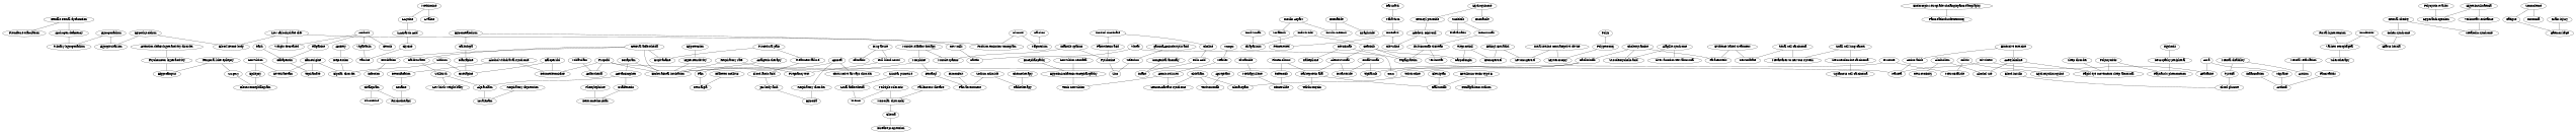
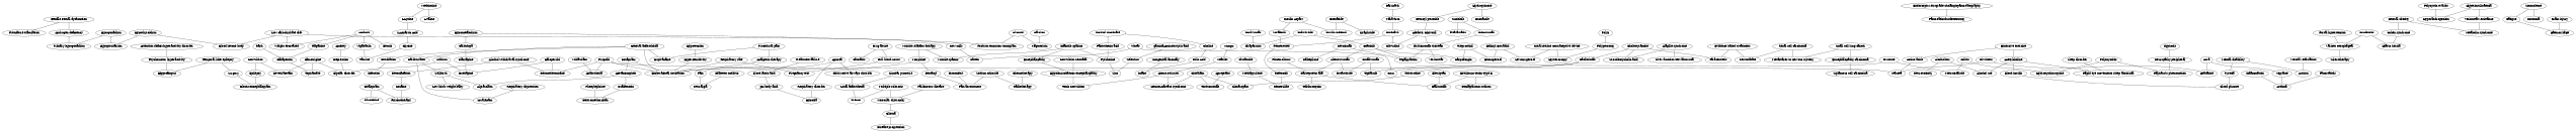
  strict graph {
    edge [level=1 weight=200.8]
    n1 [label=Hypothyroidism src_id=178664 weight=0.0002475037591637818]
    n2 [label=Hypopituitarism src_id=178634 weight=0.00024214067880025609]
    n3 [label="Blood ketone body" level=1 src_id=172233 weight=0.0019077967078955991]
    n4 [label=Polyp level=1 src_id=183789 weight=0.0005333674048336311]
    n5 [label=Polypectomy src_id=183791 weight=0.0001429336741023957]
    n6 [label=Hysteroscopy level=1 src_id=178691 weight=0.001127987778172091]
    n7 [label=Midazolam level=1 src_id=669 weight=0.000541975982716127]
    n8 [label=Anaesthesia level=1 src_id=170206 weight=0.0006670966920062927]
    n9 [label=Hypogonadism src_id=178597 weight=0.0002717529476831292]
    n10 [label="Primary hypogonadism" src_id=184079 weight=0.00018536900576133144]
    n11 [label=Sunitinib src_id=1251 weight=0.00014619365088806177]
    n12 [label=Denosumab src_id=5719 weight=0.00012194666996839021]
    n13 [label=Pitavastatin level=1 src_id=7821 weight=0.0014078828408266187]
    n14 [label="Ibritumomab tiuxetan" level=1 src_id=75 weight=0.0005489593038499381]
    n15 [label=Pegfilgrastim level=1 src_id=19 weight=0.0007400238987361521]
    n16 [label=Vorinostat level=1 src_id=2413 weight=0.001465998426312485]
    n17 [label="Intra-uterine contraceptive device" level=1 src_id=179325 weight=0.0005350495030549507]
    n18 [label=Levonorgestrel src_id=357 weight=0.00026220768291672787]
    n19 [label="General anaesthesia" level=1 src_id=177267 weight=0.0012487243809056043]
    n20 [label=Barbiturates src_id=171262 weight=0.00030118982233764236]
    n21 [label=Extubation src_id=176387 weight=0.00023104223786010405]
    n22 [label="Endotracheal intubation" level=1 src_id=175952 weight=0.0029660700067151513]
    n23 [label=Bupivacaine src_id=288 weight=0.000289045012379047]
    n24 [label=Stillbirth level=1 src_id=186413 weight=0.0006284999975112089]
    n25 [label=Infection level=1 src_id=178954 weight=0.0012917527731238355]
    n26 [label="Low birth weight baby" level=1 src_id=180135 weight=0.0006785934607492133]
    n27 [label=Alprazolam src_id=393 weight=0.0002944208289397098]
    n28 [label="Treatment failure" level=1 src_id=187369 weight=0.0006234276661359166]
    n29 [label="Blood lactic acid" level=1 src_id=172243 weight=0.0006881795770136929]
    n30 [label="pH body fluid" src_id=183313 weight=0.000304001607753685]
    n31 [label=Hypoxia level=1 src_id=178678 weight=0.0009980073700937649]
    n32 [label="Respiratory rate" src_id=185143 weight=0.0002960840929200103]
    n33 [label="Pregnancy test" src_id=184020 weight=0.0003908930626847476]
    n34 [label=Methionine src_id=126 weight=0.00028588933607054455]
    n35 [label="L-Lysine" src_id=116 weight=0.0004764052375782675]
    n36 [label="L-Valine" level=1 src_id=153 weight=0.0006020632171143106]
    n37 [label="L-Aspartic Acid" src_id=120 weight=0.00029054416747288663]
    n38 [label=Glycine src_id=137 weight=0.0002617352273012198]
    n39 [label="Diabetes mellitus" level=1 src_id=175126 weight=0.0008816931859982706]
    n40 [label=Neuralgia src_id=181702 weight=0.00044865445525778236]
    n41 [label=Kyphosis level=1 src_id=179643 weight=0.0006475076635930889]
    n42 [label="Neuropathy peripheral" src_id=181766 weight=0.00025312764452300974]
    n43 [label="Raynaud's phenomenon" src_id=184805 weight=0.00017377809205901227]
    n44 [label=Pimecrolimus level=1 src_id=327 weight=0.00092747679905103]
    n45 [label=Rofecoxib src_id=520 weight=0.00011731472173842926]
    n46 [label="Darbepoetin alfa" level=1 src_id=12 weight=0.0005315049695105913]
    n47 [label=Nimesulide src_id=4466 weight=0.00012066700129915585]
    n48 [label=Efalizumab src_id=90 weight=0.0003455121563629616]
    n49 [label=Telithromycin level=1 src_id=962 weight=0.0008744693749667707]
    n50 [label="Ethinyl Estradiol" src_id=963 weight=0.00029197118264912556]
    n51 [label=Etonogestrel src_id=285 weight=0.00017087955237593961]
    n52 [label="Excessive exercise" src_id=176247 weight=0.000322094346434717]
    n53 [label="Amino acids" src_id=8309 weight=0.00024486909369206993]
    n54 [label=Acetylcholine level=1 src_id=2951 weight=0.000634890939121891]
    n55 [label=Nausea level=1 src_id=181546 weight=0.0008344175358535528]
    n56 [label="Alcohol use" src_id=169962 weight=0.0002558657597040696]
    n57 [label="Rapid eye movements sleep abnormal" src_id=184785 weight=0.0003171356409042116]
    n58 [label="Blood insulin" src_id=172218 weight=0.000308889632089204]
    n59 [label="Blood glucose" src_id=172153 weight=0.00025119396567084736]
    n60 [label=Acidosis src_id=169637 weight=0.000424542515939381]
    n61 [label=Vigabatrin level=1 src_id=1064 weight=0.0007308523807714253]
    n62 [label=Tiagabine src_id=892 weight=0.00040487335678035985]
    n63 [label=Ketosis level=1 src_id=179595 weight=0.0005548317846352088]
    n64 [label="Weight decreased" src_id=188823 weight=0.0002987069737517675]
    n65 [label=Taurine src_id=1860 weight=0.00016994231857871784]
    n66 [label=Gabapentin src_id=982 weight=0.0005049320663625765]
    n67 [label=Topiramate src_id=264 weight=0.0004606091458321802]
    n68 [label="Alagille syndrome" src_id=169931 weight="8.252355142642772e-05"]
    n69 [label="Liver function test abnormal" src_id=180084 weight=0.00014244402158439308]
    n70 [label="Ursodeoxycholic acid" src_id=1519 weight=0.00014573861715726504]
    n71 [label=Pancreaticoduodenectomy src_id=182721 weight=0.000153247297884743]
    n72 [label=Darunavir level=1 src_id=1247 weight=0.0005902503988959882]
    n73 [label=Maraviroc src_id=4557 weight=0.00013875594537845996]
    n74 [label=Entecavir level=1 src_id=431 weight=0.0022958742536426267]
    n75 [label=Clevudine src_id=5745 weight=0.00040021192736947096]
    n76 [label=Pemetrexed level=1 src_id=629 weight=0.000907526626246892]
    n77 [label=Convulsion level=1 src_id=174366 weight=0.0014914133970943108]
    n78 [label=Epilepsy level=1 src_id=176107 weight=0.001158093665565596]
    n79 [label=Levetiracetam src_id=1186 weight=0.0003456160517404579]
    n80 [label=Electroencephalogram level=1 src_id=175720 weight=0.0007517507294296713]
    n81 [label=Alcoholism src_id=169973 weight=0.0003291026334517091]
    n82 [label=Neurotoxicity level=1 src_id=181782 weight=0.0005119542707599713]
    n83 [label="Drug abuse" level=1 src_id=175347 weight=0.0007267522280016231]
    n84 [label="Full blood count" src_id=176934 weight=0.0002406821228452093]
    n85 [label=Cannabis level=1 src_id=240914 weight=0.0007002452967615758]
    n86 [label="Portal hypertension" level=1 src_id=183834 weight=0.0005527016472110888]
    n87 [label="Varices oesophageal" src_id=188269 weight=0.000289831556034854]
    n88 [label=Sclerotherapy level=1 src_id=185617 weight=0.0006233791825313515]
    n89 [label=Dizziness level=1 src_id=175317 weight=0.0010359105341555743]
    n90 [label=Headache src_id=177790 weight=0.0004060717314652504]
    n91 [label=Hydroquinone src_id=8355 weight=0.00023068491975878635]
    n92 [label="Benzoyl peroxide" src_id=8041 weight=0.00021779993474946573]
    n93 [label=Econazole level=1 src_id=1111 weight=0.000639742283120663]
    n94 [label="Adefovir Dipivoxil" level=1 src_id=704 weight=0.0005573308655019807]
    n95 [label=Polymyositis src_id=183780 weight=0.00047818735220742163]
    n96 [label=Hydroxychloroquine level=1 src_id=1543 weight=0.0008390112607106833]
    n97 [label="Polycystic ovaries" src_id=183761 weight=0.0003337054515846583]
    n98 [label=Hyperandrogenism src_id=178421 weight=0.0002553877394845785]
    n99 [label="Procedural pain" level=1 src_id=184110 weight=0.0009127574818213229]
    n100 [label="Analgesic therapy" src_id=170274 weight=0.000498488260290171]
    n101 [label=Pain src_id=182630 weight=0.000491034499051088]
    n102 [label=Aura src_id=171120 weight=0.0003056380812108006]
    n103 [label=Migraine src_id=180996 weight=0.000411022915392734]
    n104 [label=Asthma level=1 src_id=171037 weight=0.0005122049742305438]
    n105 [label=Clobazam src_id=339 weight=0.0002199591758406743]
    n106 [label=Clonazepam level=1 src_id=1052 weight=0.0006715344741464272]
    n107 [label="Lennox-Gastaut syndrome" src_id=179861 weight=0.000304071848224573]
    n108 [label=Tositumomab src_id=77 weight=0.0003266421397551695]
    n109 [label=Cholestyramine src_id=1374 weight=0.00030033650508549817]
    n110 [label=Basiliximab src_id=72 weight=0.00018758104483879227]
    n111 [label=Paracentesis src_id=182774 weight=0.00015176052168613556]
    n112 [label=Tipifarnib level=1 src_id=4671 weight=0.0008081085517733748]
    n113 [label=Tolterodine src_id=1021 weight=0.0003415623675093124]
    n114 [label="Inositol nicotinate" src_id=7903 weight=0.0004615402970516404]
    n115 [label="Pantothenic acid" level=1 src_id=1701 weight=0.0005698337503530614]
    n116 [label=Choline src_id=115 weight=0.0003301661511252704]
    n117 [label=Pyridoxine level=1 src_id=156 weight=0.0005962028046783525]
    n118 [label="Folic Acid" src_id=150 weight=0.0003160152297731008]
    n119 [label=Zinc src_id=1526 weight=0.000466022236986854]
    n120 [label=Infant src_id=178934 weight=0.00041071897981662954]
    n121 [label=Flutamide level=1 src_id=488 weight=0.0005392818710564831]
    n122 [label=Methapyrilene src_id=4541 weight=0.00015383834644122215]
    n123 [label=Duodenitis src_id=175453 weight=0.0003411666109689054]
    n124 [label="Hiatus hernia" src_id=178127 weight=0.0003790740929652891]
    n125 [label=Hypometabolism src_id=178611 weight=0.0002634160979372631]
    n126 [label="Positron emission tomogram" src_id=183853 weight=0.0002448788140288105]
    n127 [label=Carbidopa src_id=181 weight=0.0003763662436041836]
    n128 [label=Olanzapine level=1 src_id=324 weight=0.0010343891903977908]
    n129 [label=Quetiapine src_id=1208 weight=0.0004495141771702923]
    n130 [label=Chemotherapy level=1 src_id=173517 weight=0.0013425090234846582]
    n131 [label=Radiotherapy src_id=184752 weight=0.00019775679093131404]
    n132 [label=Discomfort level=1 src_id=175264 weight=0.000955005330541447]
    n133 [label="Pain assessment" src_id=182631 weight=0.00031382712576197297]
    n134 [label="Attention deficit/hyperactivity disorder" level=1 src_id=171101 weight=0.0005284867026139439]
    n135 [label="Psychomotor hyperactivity" src_id=184442 weight=0.00019318285326642797]
    n136 [label=Hippocampus src_id=240385 weight=0.0004221524351685814]
    n137 [label=Apnoea level=1 src_id=170739 weight=0.0005624076422048548]
    n138 [label="Obstructive airways disorder" src_id=181997 weight=0.000297239782479695]
    n139 [label="Respiratory disorder" src_id=185130 weight=0.00016767502338841165]
    n140 [label="Local anaesthesia" src_id=180103 weight=0.0004708194215207977]
    n141 [label=Tremor src_id=187373 weight=0.00036098829842605705]
    n142 [label=Doxapram src_id=548 weight=0.00015074467219267494]
    n143 [label=Acetaminophen level=1 src_id=307 weight=0.0011702122737312882]
    n144 [label=Guaifenesin src_id=860 weight=0.00024722548937474435]
    n145 [label=Dextromethorphan level=1 src_id=501 weight=0.0005927385032700401]
    n146 [label=Lorazepam src_id=177 weight=0.00033695437838894305]
    n147 [label="Multiple sclerosis" src_id=181221 weight=0.0003888477811896232]
    n148 [label="Muscular dystrophy" src_id=181277 weight=0.000383648068055522]
    n149 [label=Glioma src_id=177386 weight=0.0003834337009047795]
    n150 [label="Disease progression" level=1 src_id=175268 weight=0.0006497807957963368]
    n151 [label="Convulsion neonatal" level=1 src_id=174368 weight=0.0006191865691639976]
    n152 [label="Hypoxic-ischaemic encephalopathy" src_id=178679 weight=0.00031753716019821]
    n153 [label="Tonic convulsion" src_id=187142 weight=0.00039004245459668175]
    n154 [label=Lithium src_id=1316 weight=0.00026646793198477196]
    n155 [label="Bipolar disorder" src_id=171758 weight=0.0003807807159114793]
    n156 [label="Female sexual dysfunction" src_id=176646 weight="7.638704080813904e-05"]
    n157 [label="Androgen deficiency" src_id=170304 weight=0.00015934859257751992]
    n158 [label="Premature ejaculation" level=1 src_id=184039 weight=0.0005297549320465678]
    n159 [label="Small cell lung cancer" src_id=186033 weight=0.00014847892917421937]
-   n160 [label="Neuroendocrine carcinoma" src_id=181723 weight=0.00011752023065567342]
+   n160 [label="Encephalopathy carcinoma" src_id=181723 weight=0.00011752023065567342]
    n161 [label="Metastases to nervous system" src_id=180874 weight="9.169412978344071e-05"]
    n162 [label="Squamous cell carcinoma" level=1 src_id=186342 weight=0.0005212538485847697]
    n163 [label="Alcohol withdrawal syndrome" src_id=169963 weight=0.0004749960878900873]
    n164 [label=Detoxification src_id=175066 weight=0.0003129328040235422]
    n165 [label=Dexmedetomidine src_id=620 weight=0.00038216653861905195]
    n166 [label=Cocaine src_id=893 weight=0.00047994665246316176]
    n167 [label=Psychotherapy src_id=184451 weight=0.00046835684147581564]
    n168 [label="Muscle relaxant therapy" src_id=181266 weight=0.00031455629566286996]
    n169 [label="Muscle spasms" level=1 src_id=181270 weight=0.0005106338015396173]
    n170 [label=Morphine src_id=286 weight=0.00044867051853340423]
    n171 [label=Fentanyl src_id=799 weight=0.0004304499070640879]
    n172 [label=Citalopram src_id=206 weight=0.00029109728844455484]
    n173 [label=Fluoxetine level=1 src_id=461 weight=0.0011343112586195603]
    n174 [label=Inflammation level=1 src_id=178993 weight=0.0005543303136671162]
    n175 [label=Somnolence src_id=186129 weight=0.0004291893720459681]
    n176 [label=Fatigue src_id=176597 weight=0.0003415283106014561]
    n177 [label=Insomnia level=1 src_id=179162 weight=0.0006950767241049281]
    n178 [label="Sleep disorder" src_id=186000 weight=0.00032804415427693014]
    n179 [label=Haemorrhage level=1 src_id=177684 weight=0.0011489410674796322]
    n180 [label=Omalizumab src_id=42 weight=0.00035044625359732394]
    n181 [label=Dutasteride src_id=1110 weight=0.00034273607192303996]
    n182 [label=Hypotension level=1 src_id=178653 weight=0.0011207352721610269]
    n183 [label=Hypersensitivity level=1 src_id=178510 weight=0.001816172448834386]
    n184 [label="Mental disability" src_id=180779 weight=0.00014752517586242404]
    n185 [label=Pyrexia level=1 src_id=184658 weight=0.0022200896842992845]
    n186 [label=Autism src_id=171128 weight=0.0004494594521481117]
    n187 [label="Low carbohydrate diet" src_id=180136 weight=0.0004605297511098071]
    n188 [label="Cow milk" src_id=8613 weight=0.00028827731983156936]
    n189 [label=Casein src_id=8589 weight=0.0002351111394537967]
    n190 [label="Renal cell carcinoma" src_id=185018 weight=0.0001707245413337064]
    n191 [label=Benzonatate src_id=854 weight="8.340107267603787e-05"]
    n192 [label=Phenylephrine level=1 src_id=377 weight=0.000563356279589488]
    n193 [label=Eletriptan level=1 src_id=207 weight=0.001101772476619518]
    n194 [label=Hyperinsulinaemia src_id=178466 weight=0.0002689337540645317]
    n195 [label="Vorinostat resistance" src_id=179186 weight=0.0003567633595937167]
    n196 [label="Metabolic syndrome" src_id=180825 weight=0.00025576311495230624]
    n197 [label=Enfuvirtide level=1 src_id=102 weight=0.0006562705883880605]
    n198 [label=Gefitinib level=1 src_id=308 weight=0.0005383733162027506]
    n199 [label=Idraparinux src_id=5585 weight="7.609237938904759e-05"]
    n200 [label=Alemtuzumab src_id=82 weight=0.0004898633236719767]
    n201 [label=Caspofungin level=1 src_id=507 weight=0.0007240197218343078]
    n202 [label="gamma-Aminobutyric acid" level=1 src_id=2399 weight=0.000603816203443596]
    n203 [label=Selenium src_id=9080 weight=0.0003616593349791663]
    n204 [label="Infantile spasms" src_id=178941 weight=0.0005035302838668041]
    n205 [label=Encephalopathy src_id=175833 weight=0.0004049595899604118]
    n206 [label="Insulin Aspart" src_id=1280 weight=0.00021320551106064837]
    n207 [label=Sorafenib level=1 src_id=387 weight=0.0005866867506238722]
    n208 [label="Insulin Detemir" level=1 src_id=1281 weight=0.0007640697634665035]
    n209 [label=Mumps level=1 src_id=181227 weight=0.0006957656578133097]
    n210 [label=Measles src_id=180606 weight=0.00032136282550182803]
    n211 [label="Atonic seizures" level=1 src_id=171063 weight=0.0005428231945762748]
    n212 [label="Sodium Chloride" src_id=8096 weight=0.00044155697344112085]
    n213 [label="Parkinson's disease" level=1 src_id=182898 weight=0.000571920035009208]
    n214 [label=Eculizumab level=1 src_id=1241 weight=0.0006394918402810287]
    n215 [label=Rash level=1 src_id=184786 weight=0.0006328401086962194]
    n216 [label=Treprostinil src_id=364 weight=0.00015650572806718887]
    n217 [label=Aprepitant level=1 src_id=659 weight=0.0006178451975698707]
    n218 [label="Central obesity" src_id=173318 weight=0.0001797687327460041]
    n219 [label="Cohen syndrome" src_id=173891 weight=0.00012248175933382666]
    n220 [label="Evidence based treatment" src_id=176236 weight=0.00012243931234898718]
    n221 [label=Glucose src_id=8280 weight=0.00039269942305931755]
    n222 [label=Magnesium src_id=1330 weight=0.00037373822794847664]
    n223 [label="Mental retardation" level=1 src_id=180783 weight=0.0005771641402981718]
    n224 [label=Anxiety level=1 src_id=170661 weight=0.0005151395855467996]
    n225 [label=Depression src_id=175023 weight=0.0003863218802313167]
    n226 [label="Temporal lobe epilepsy" src_id=186743 weight=0.0003673706521527661]
    n227 [label=Surgery level=1 src_id=186589 weight=0.0006746068806396006]
    n228 [label=Colitis src_id=173903 weight=0.000293954857438385]
    n229 [label=Metronidazole src_id=902 weight=0.0003538120685788866]
    n230 [label=Wheat src_id=8648 weight=0.000337640982103393]
    n231 [label=Corn src_id=8641 weight=0.0003196626884171225]
    n232 [label="Endoscopic retrograde cholangiopancreatography" level=1 src_id=175919 weight=0.0005873866738726844]
    n233 [label=Lamotrigine level=1 src_id=542 weight=0.000566509036161363]
    n234 [label="Respiratory depression" level=1 src_id=185127 weight=0.0008829428652103677]
    n235 [label=Propofol level=1 src_id=804 weight=0.000955956019496262]
    n236 [label=Exenatide src_id=1259 weight=0.00041711122198186584]
    n237 [label=Liraglutide level=1 src_id=5726 weight=0.0006120184434454885]
    n238 [label=Fructose src_id=3934 weight=0.00030086341604457467]
    n239 [label="Brain injury" level=1 src_id=172600 weight=0.0005921213643844595]
    n240 [label="Botulinum Toxin Type B" level=1 src_id=41 weight=0.0017680976760879523]
    n241 [label="Fondaparinux sodium" level=1 src_id=556 weight=0.0016358911710639495]
    n242 [label=Pancreatitis level=1 src_id=182725 weight=0.0005622244130630202]
    n243 [label="Lumbar puncture" level=1 src_id=180161 weight=0.000773668670613315]
    n244 [label=Haloperidol src_id=491 weight=0.0004244866691308334]
    n245 [label=Cetuximab level=1 src_id=2 weight=0.0006035146533305115]
    n246 [label=Ixabepilone level=1 src_id=4567 weight=0.0005922016212927544]
    n247 [label=Calcium level=1 src_id=1327 weight=0.0007644880214358956]
    n248 [label="Congenital anomaly" level=1 src_id=174082 weight=0.0007826382121394186]
    n1 -- n2 [weight=134.2]
    n1 -- n3 [weight=100.9]
    n4 -- n5 [weight=143.71]
    n5 -- n6 [weight=100.9]
    n7 -- n8 [weight=100.9]
    n9 -- n2 [weight=256.06]
    n9 -- n10 [weight=80.29]
    n11 -- n12 [weight=385.23]
    n11 -- n13 [weight=375.63]
    n12 -- n14 [weight=400.6]
    n14 -- n15 [weight=467.2]
    n14 -- n16 [weight=385.23]
    n17 -- n6 [weight=680.88]
    n17 -- n18 [weight=327.22]
    n19 -- n20 [weight=167.5]
    n19 -- n21 [weight=231.54]
    n19 -- n22 [weight=236.06]
    n19 -- n23 [weight=231.54]
    n20 -- n24 [weight=265.44]
    n21 -- n25 [weight=177.29]
    n24 -- n26 [weight=375.63]
    n24 -- n27 [weight=135.48]
-   n27 -- n146 [weight=104.1]
+   n20 -- n146 [weight=104.1]
    n28 -- n29 [weight=125.88]
    n29 -- n30 [weight=134.2]
    n30 -- n31 [weight=134.2]
    n32 -- n22 [weight=231.54]
    n32 -- n33 [weight=154.69]
    n34 -- n35 [weight=364.27]
    n34 -- n36 [weight=455.09]
    n35 -- n37 [weight=300.7]
    n37 -- n38 [weight=273.45]
    n38 -- n65 [weight=107.88]
    n39 -- n40 [weight=182.64]
    n41 -- n42 [weight=216.17]
    n42 -- n43 [weight=83.71]
-   n44 -- n45 [weight=149.0]
+   n76 -- n45 [weight=149.0]
    n44 -- n46 [weight=400.6]
    n45 -- n47 [weight=103.46]
    n46 -- n48 [weight=474.21]
    n46 -- n49 [weight=474.21]
    n50 -- n18 [weight=148.74]
    n50 -- n51 [weight=443.59]
    n52 -- n53 [weight=275.24]
    n52 -- n54 [weight=452.16]
    n53 -- n55 [weight=143.71]
    n54 -- n56 [weight=352.5]
    n54 -- n57 [weight=176.75]
    n54 -- n58 [weight=148.74]
    n58 -- n59 [weight=125.53]
    n60 -- n61 [weight=273.45]
    n60 -- n62 [weight=182.64]
    n60 -- n63 [weight=231.54]
    n60 -- n64
    n61 -- n65
    n62 -- n66 [weight=198.94]
    n66 -- n67 [weight=146.82]
    n68 -- n69 [weight=91.82]
    n68 -- n70 [weight=63.44]
    n72 -- n73 [weight=273.45]
    n73 -- n74 [weight=273.45]
    n74 -- n75 [weight=545.91]
    n74 -- n76 [weight=467.2]
    n77 -- n78 [weight=396.74]
    n77 -- n79 [weight=132.74]
    n78 -- n80 [weight=188.44]
    n81 -- n56 [weight=182.64]
    n81 -- n82 [weight=143.71]
    n83 -- n84 [weight=154.69]
    n83 -- n85 [weight=100.9]
    n84 -- n33 [weight=154.69]
    n86 -- n87 [weight=143.71]
    n87 -- n88 [weight=467.2]
    n89 -- n55 [weight=132.97]
    n89 -- n90 [weight=207.69]
    n91 -- n92 [weight=466.29]
    n91 -- n93 [weight=571.86]
    n92 -- n94 [weight=100.9]
    n94 -- n14 [weight=545.91]
    n94 -- n75 [weight=600.4]
    n95 -- n43 [weight=100.9]
-   n95 -- n57 [weight=621.81]
+   n95 -- n96 [weight=621.81]
    n97 -- n98 [weight=261.3]
    n99 -- n23 [weight=231.54]
-   n99 -- n28 [weight=357.79]
+   n99 -- n100 [weight=357.79]
    n100 -- n101 [weight=213.25]
    n101 -- n40 [weight=197.45]
    n102 -- n90
    n102 -- n103 [weight=194.36]
    n103 -- n104 [weight=250.75]
    n105 -- n106
    n105 -- n107 [weight=167.5]
    n105 -- n108 [weight=500.5]
    n109 -- n70 [weight=100.9]
    n109 -- n110 [weight=100.9]
    n109 -- n111 [weight=84.25]
    n110 -- n112 [weight=167.5]
    n110 -- n113 [weight=167.5]
    n113 -- n106 [weight=143.71]
    n114 -- n115 [weight=516.97]
    n114 -- n116 [weight=474.21]
    n115 -- n117 [weight=927.0]
    n116 -- n118 [weight=154.69]
    n117 -- n119 [weight=300.7]
    n118 -- n120 [weight=167.5]
    n121 -- n122 [weight=125.88]
    n122 -- n47 [weight=80.92]
    n123 -- n87 [weight=143.71]
    n123 -- n124 [weight=143.71]
    n125 -- n126 [weight=197.61]
    n125 -- n127 [weight=223.0]
    n127 -- n128 [weight=231.54]
    n128 -- n129 [weight=294.33]
    n130 -- n131 [weight=297.33]
    n132 -- n133 [weight=215.07]
    n134 -- n135 [weight=105.11]
    n135 -- n136 [weight=114.52]
    n137 -- n22 [weight=188.31]
    n137 -- n138 [weight=182.64]
    n137 -- n139
    n138 -- n140
    n139 -- n31
    n140 -- n141 [weight=167.5]
    n142 -- n22
    n142 -- n143 [weight=134.2]
    n143 -- n27 [weight=118.53]
    n143 -- n144 [weight=134.2]
    n144 -- n145 [weight=338.11]
    n147 -- n141 [weight=167.5]
    n147 -- n148 [weight=181.67]
    n148 -- n149 [weight=173.9]
    n149 -- n150 [weight=118.53]
    n151 -- n152 [weight=157.13]
    n152 -- n153 [weight=182.64]
    n154 -- n129 [weight=173.24]
    n154 -- n155 [weight=274.3]
    n156 -- n157 [weight=91.82]
    n156 -- n158 [weight=77.85]
    n157 -- n10 [weight=154.69]
    n159 -- n160 [weight=100.9]
    n159 -- n161 [weight=84.25]
    n160 -- n162 [weight=63.44]
    n163 -- n164 [weight=154.69]
    n163 -- n165 [weight=250.75]
    n164 -- n166 [weight=154.69]
    n166 -- n167 [weight=231.54]
    n168 -- n169
    n168 -- n170
    n170 -- n22 [weight=231.54]
    n170 -- n171 [weight=400.6]
    n171 -- n133 [weight=250.75]
    n172 -- n167 [weight=182.64]
    n172 -- n173 [weight=334.0]
    n174 -- n104 [weight=191.29]
    n175 -- n176 [weight=185.03]
    n175 -- n177 [weight=219.53]
    n176 -- n179 [weight=131.3]
    n178 -- n57 [weight=134.2]
    n180 -- n112 [weight=445.0]
    n180 -- n181 [weight=500.5]
    n182 -- n183 [weight=223.0]
    n183 -- n22 [weight=177.29]
    n184 -- n185 [weight=167.5]
    n184 -- n186 [weight=97.3]
    n185 -- n59 [weight=167.5]
    n187 -- n3 [weight=282.77]
    n187 -- n64 [weight=182.64]
    n187 -- n188 [weight=267.4]
    n188 -- n189 [weight=334.0]
    n190 -- n161 [weight=91.82]
    n190 -- n191 [weight=84.25]
    n192 -- n145 [weight=554.5]
    n193 -- n48 [weight=400.6]
    n194 -- n98 [weight=127.46]
    n194 -- n195 [weight=161.76]
    n195 -- n196 [weight=173.24]
    n197 -- n198 [weight=526.79]
    n197 -- n199 [weight=182.64]
    n198 -- n15 [weight=600.4]
    n198 -- n200 [weight=520.48]
    n198 -- n201 [weight=526.79]
    n200 -- n46 [weight=480.52]
    n200 -- n181 [weight=455.09]
    n202 -- n203 [weight=167.5]
    n203 -- n119 [weight=220.96]
    n204 -- n117 [weight=177.29]
    n204 -- n169 [weight=138.79]
+   n204 -- n205 [weight=162.13]
    n205 -- n152 [weight=167.5]
    n206 -- n207 [weight=500.5]
    n206 -- n208 [weight=500.5]
    n207 -- n76 [weight=500.5]
    n209 -- n210 [weight=112.0]
    n210 -- n211 [weight=100.9]
    n211 -- n107 [weight=153.47]
    n211 -- n153 [weight=166.76]
    n212 -- n131 [weight=154.69]
    n212 -- n133
    n213 -- n148 [weight=149.79]
    n214 -- n199
    n215 -- n66 [weight=173.24]
    n216 -- n51
    n216 -- n201 [weight=334.0]
    n217 -- n108 [weight=334.0]
    n218 -- n196 [weight=125.88]
    n218 -- n219 [weight=125.88]
    n219 -- n124 [weight=143.71]
    n220 -- n111 [weight=100.9]
    n220 -- n191 [weight=100.9]
    n221 -- n126 [weight=120.88]
    n221 -- n222 [weight=167.5]
    n223 -- n186 [weight=115.36]
    n224 -- n225 [weight=348.75]
    n225 -- n155 [weight=157.09]
    n226 -- n136 [weight=103.95]
    n226 -- n227 [weight=119.8]
    n227 -- n80 [weight=129.61]
    n228 -- n96 [weight=281.25]
    n228 -- n229 [weight=308.38]
    n230 -- n189 [weight=147.41]
    n230 -- n231 [weight=135.7]
    n232 -- n71 [weight=112.0]
    n233 -- n67 [weight=154.42]
    n233 -- n79 [weight=149.87]
    n233 -- n155 [weight=177.86]
    n234 -- n146 [weight=149.0]
    n235 -- n8 [weight=250.75]
    n235 -- n22 [weight=313.19]
    n235 -- n55
    n235 -- n165 [weight=286.43]
    n236 -- n208 [weight=385.23]
    n236 -- n237 [weight=267.4]
    n238 -- n229 [weight=138.79]
    n238 -- n231 [weight=180.07]
    n239 -- n179 [weight=158.74]
    n240 -- n48 [weight=400.6]
    n240 -- n241 [weight=538.92]
    n242 -- n104 [weight=414.71]
    n243 -- n140 [weight=308.38]
    n244 -- n129
    n244 -- n165 [weight=182.64]
    n245 -- n15 [weight=471.12]
    n245 -- n246 [weight=429.14]
    n247 -- n222 [weight=175.73]
    n248 -- n120 [weight=112.0]
  }
